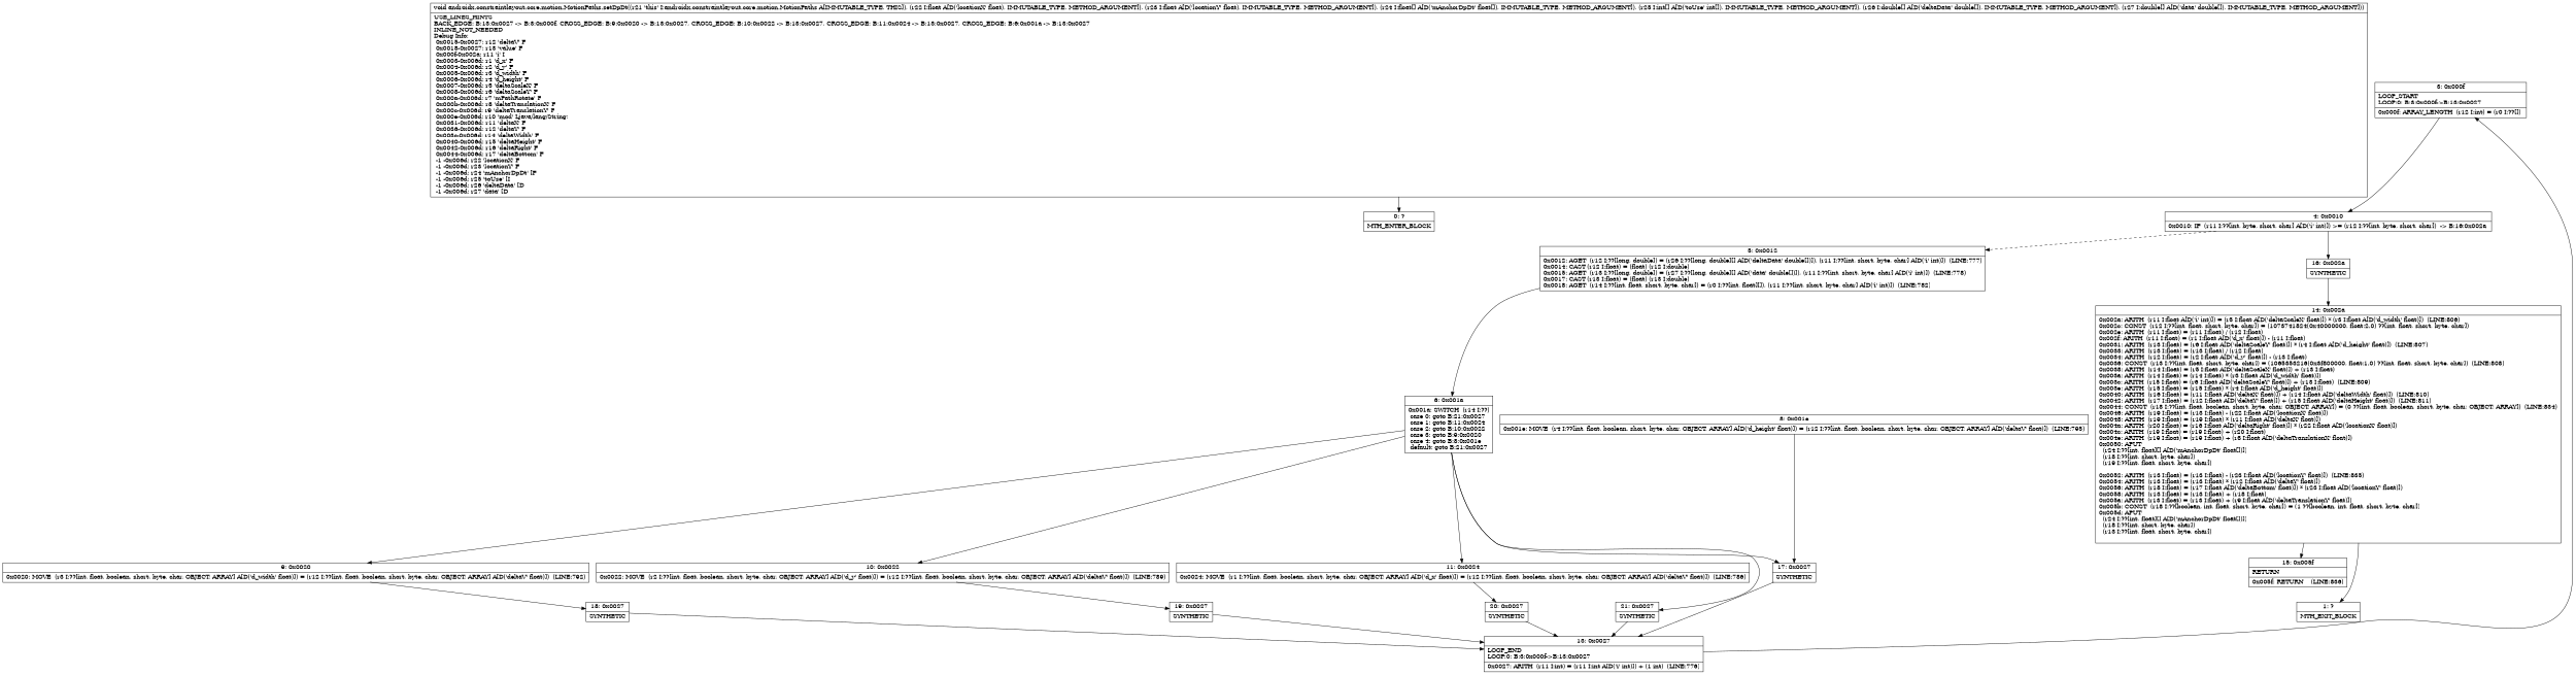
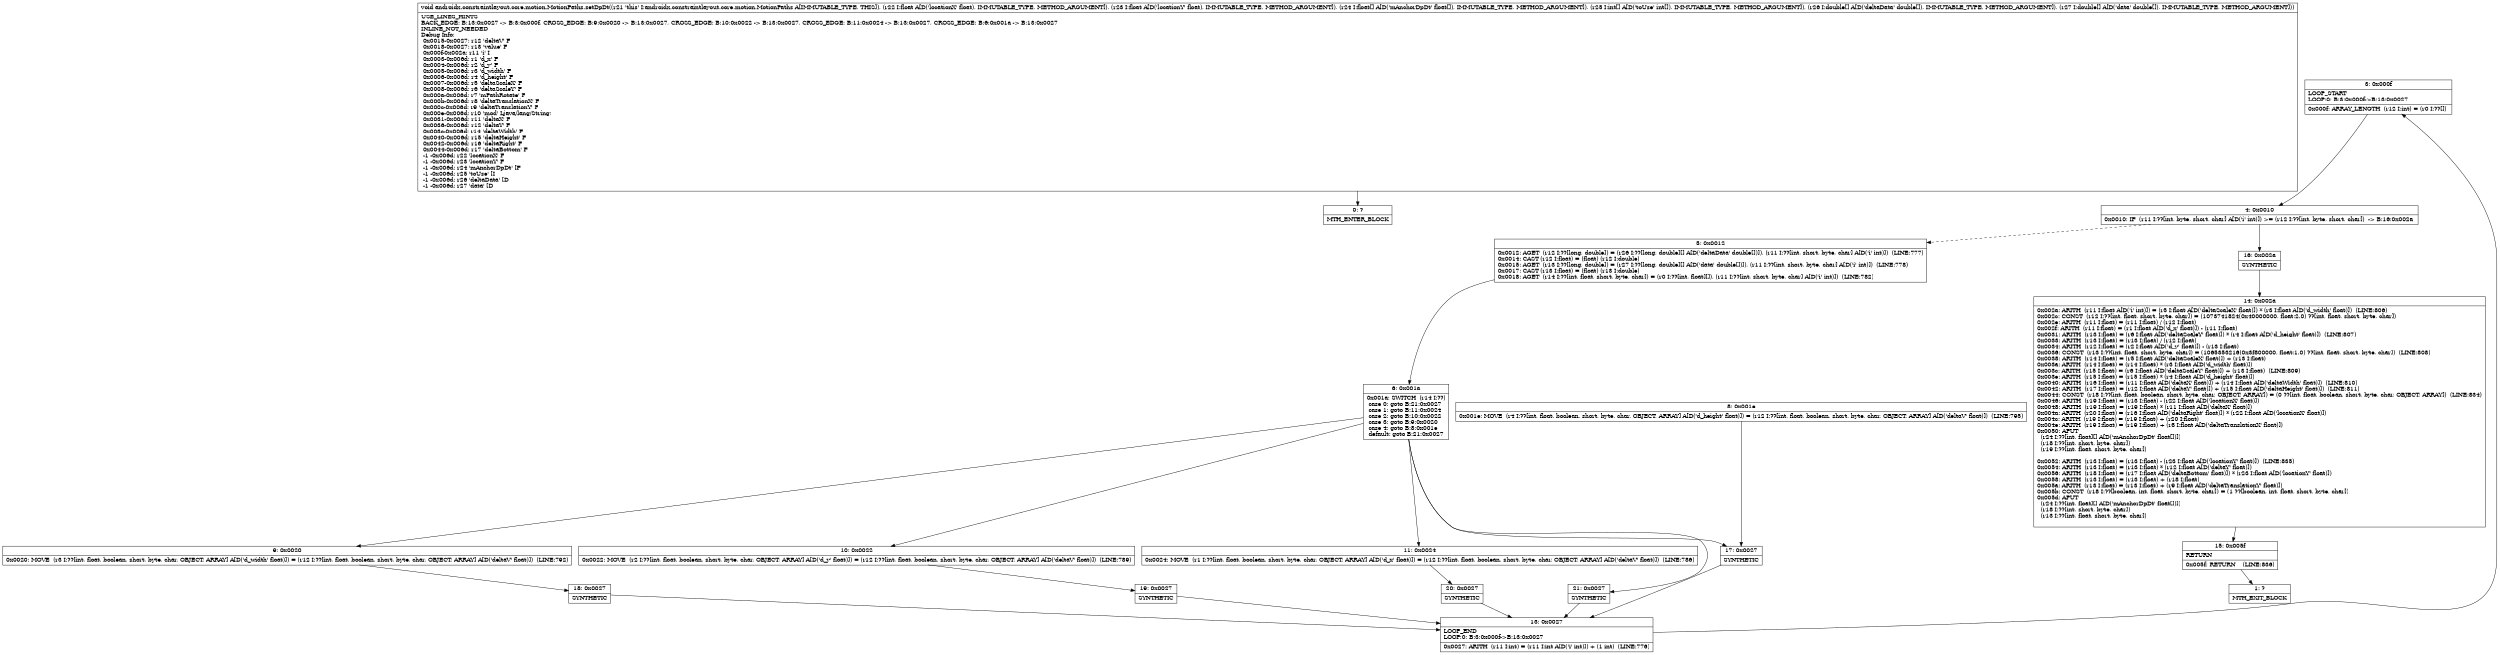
  digraph {
    node [shape=record]
    n1 [label="{0\:\ ?|MTH_ENTER_BLOCK\l}"]
    n2 [label="{3\:\ 0x000f|LOOP_START\lLOOP:0: B:3:0x000f\-\>B:13:0x0027\l|0x000f: ARRAY_LENGTH  (r12 I:int) = (r0 I:??[]) \l}"]
    n3 [label="{4\:\ 0x0010|0x0010: IF  (r11 I:??[int, byte, short, char] A[D('i' int)]) \>= (r12 I:??[int, byte, short, char])  \-\> B:16:0x002a \l}"]
    n4 [label="{5\:\ 0x0012|0x0012: AGET  (r12 I:??[long, double]) = (r26 I:??[long, double][] A[D('deltaData' double[])]), (r11 I:??[int, short, byte, char] A[D('i' int)])  (LINE:777)\l0x0014: CAST (r12 I:float) = (float) (r12 I:double) \l0x0015: AGET  (r13 I:??[long, double]) = (r27 I:??[long, double][] A[D('data' double[])]), (r11 I:??[int, short, byte, char] A[D('i' int)])  (LINE:778)\l0x0017: CAST (r13 I:float) = (float) (r13 I:double) \l0x0018: AGET  (r14 I:??[int, float, short, byte, char]) = (r0 I:??[int, float][]), (r11 I:??[int, short, byte, char] A[D('i' int)])  (LINE:782)\l}"]
    n5 [label="{16\:\ 0x002a|SYNTHETIC\l}"]
    n6 [label="{6\:\ 0x001a|0x001a: SWITCH  (r14 I:??)\l case 0: goto B:21:0x0027\l case 1: goto B:11:0x0024\l case 2: goto B:10:0x0022\l case 3: goto B:9:0x0020\l case 4: goto B:8:0x001e\l default: goto B:21:0x0027 \l}"]
    n7 [label="{14\:\ 0x002a|0x002a: ARITH  (r11 I:float A[D('i' int)]) = (r5 I:float A[D('deltaScaleX' float)]) * (r3 I:float A[D('d_width' float)])  (LINE:806)\l0x002c: CONST  (r12 I:??[int, float, short, byte, char]) = (1073741824(0x40000000, float:2.0) ??[int, float, short, byte, char]) \l0x002e: ARITH  (r11 I:float) = (r11 I:float) \/ (r12 I:float) \l0x002f: ARITH  (r11 I:float) = (r1 I:float A[D('d_x' float)]) \- (r11 I:float) \l0x0031: ARITH  (r13 I:float) = (r6 I:float A[D('deltaScaleY' float)]) * (r4 I:float A[D('d_height' float)])  (LINE:807)\l0x0033: ARITH  (r13 I:float) = (r13 I:float) \/ (r12 I:float) \l0x0034: ARITH  (r12 I:float) = (r2 I:float A[D('d_y' float)]) \- (r13 I:float) \l0x0036: CONST  (r13 I:??[int, float, short, byte, char]) = (1065353216(0x3f800000, float:1.0) ??[int, float, short, byte, char])  (LINE:808)\l0x0038: ARITH  (r14 I:float) = (r5 I:float A[D('deltaScaleX' float)]) + (r13 I:float) \l0x003a: ARITH  (r14 I:float) = (r14 I:float) * (r3 I:float A[D('d_width' float)]) \l0x003c: ARITH  (r15 I:float) = (r6 I:float A[D('deltaScaleY' float)]) + (r13 I:float)  (LINE:809)\l0x003e: ARITH  (r15 I:float) = (r15 I:float) * (r4 I:float A[D('d_height' float)]) \l0x0040: ARITH  (r16 I:float) = (r11 I:float A[D('deltaX' float)]) + (r14 I:float A[D('deltaWidth' float)])  (LINE:810)\l0x0042: ARITH  (r17 I:float) = (r12 I:float A[D('deltaY' float)]) + (r15 I:float A[D('deltaHeight' float)])  (LINE:811)\l0x0044: CONST  (r18 I:??[int, float, boolean, short, byte, char, OBJECT, ARRAY]) = (0 ??[int, float, boolean, short, byte, char, OBJECT, ARRAY])  (LINE:834)\l0x0046: ARITH  (r19 I:float) = (r13 I:float) \- (r22 I:float A[D('locationX' float)]) \l0x0048: ARITH  (r19 I:float) = (r19 I:float) * (r11 I:float A[D('deltaX' float)]) \l0x004a: ARITH  (r20 I:float) = (r16 I:float A[D('deltaRight' float)]) * (r22 I:float A[D('locationX' float)]) \l0x004c: ARITH  (r19 I:float) = (r19 I:float) + (r20 I:float) \l0x004e: ARITH  (r19 I:float) = (r19 I:float) + (r8 I:float A[D('deltaTranslationX' float)]) \l0x0050: APUT  \l  (r24 I:??[int, float][] A[D('mAnchorDpDt' float[])])\l  (r18 I:??[int, short, byte, char])\l  (r19 I:??[int, float, short, byte, char])\l \l0x0052: ARITH  (r13 I:float) = (r13 I:float) \- (r23 I:float A[D('locationY' float)])  (LINE:835)\l0x0054: ARITH  (r13 I:float) = (r13 I:float) * (r12 I:float A[D('deltaY' float)]) \l0x0056: ARITH  (r18 I:float) = (r17 I:float A[D('deltaBottom' float)]) * (r23 I:float A[D('locationY' float)]) \l0x0058: ARITH  (r13 I:float) = (r13 I:float) + (r18 I:float) \l0x005a: ARITH  (r13 I:float) = (r13 I:float) + (r9 I:float A[D('deltaTranslationY' float)]) \l0x005b: CONST  (r18 I:??[boolean, int, float, short, byte, char]) = (1 ??[boolean, int, float, short, byte, char]) \l0x005d: APUT  \l  (r24 I:??[int, float][] A[D('mAnchorDpDt' float[])])\l  (r18 I:??[int, short, byte, char])\l  (r13 I:??[int, float, short, byte, char])\l \l}"]
    n8 [label="{9\:\ 0x0020|0x0020: MOVE  (r3 I:??[int, float, boolean, short, byte, char, OBJECT, ARRAY] A[D('d_width' float)]) = (r12 I:??[int, float, boolean, short, byte, char, OBJECT, ARRAY] A[D('deltaV' float)])  (LINE:792)\l}"]
    n9 [label="{10\:\ 0x0022|0x0022: MOVE  (r2 I:??[int, float, boolean, short, byte, char, OBJECT, ARRAY] A[D('d_y' float)]) = (r12 I:??[int, float, boolean, short, byte, char, OBJECT, ARRAY] A[D('deltaV' float)])  (LINE:789)\l}"]
    n10 [label="{11\:\ 0x0024|0x0024: MOVE  (r1 I:??[int, float, boolean, short, byte, char, OBJECT, ARRAY] A[D('d_x' float)]) = (r12 I:??[int, float, boolean, short, byte, char, OBJECT, ARRAY] A[D('deltaV' float)])  (LINE:786)\l}"]
    n11 [label="{21\:\ 0x0027|SYNTHETIC\l}"]
    n12 [label="{17\:\ 0x0027|SYNTHETIC\l}"]
    n13 [label="{8\:\ 0x001e|0x001e: MOVE  (r4 I:??[int, float, boolean, short, byte, char, OBJECT, ARRAY] A[D('d_height' float)]) = (r12 I:??[int, float, boolean, short, byte, char, OBJECT, ARRAY] A[D('deltaV' float)])  (LINE:795)\l}"]
    n14 [label="{18\:\ 0x0027|SYNTHETIC\l}"]
    n15 [label="{19\:\ 0x0027|SYNTHETIC\l}"]
    n16 [label="{20\:\ 0x0027|SYNTHETIC\l}"]
    n17 [label="{13\:\ 0x0027|LOOP_END\lLOOP:0: B:3:0x000f\-\>B:13:0x0027\l|0x0027: ARITH  (r11 I:int) = (r11 I:int A[D('i' int)]) + (1 int)  (LINE:776)\l}"]
    n18 [label="{15\:\ 0x005f|RETURN\l|0x005f: RETURN    (LINE:836)\l}"]
    n19 [label="{1\:\ ?|MTH_EXIT_BLOCK\l}"]
    n20 [label="{void androidx.constraintlayout.core.motion.MotionPaths.setDpDt((r21 'this' I:androidx.constraintlayout.core.motion.MotionPaths A[IMMUTABLE_TYPE, THIS]), (r22 I:float A[D('locationX' float), IMMUTABLE_TYPE, METHOD_ARGUMENT]), (r23 I:float A[D('locationY' float), IMMUTABLE_TYPE, METHOD_ARGUMENT]), (r24 I:float[] A[D('mAnchorDpDt' float[]), IMMUTABLE_TYPE, METHOD_ARGUMENT]), (r25 I:int[] A[D('toUse' int[]), IMMUTABLE_TYPE, METHOD_ARGUMENT]), (r26 I:double[] A[D('deltaData' double[]), IMMUTABLE_TYPE, METHOD_ARGUMENT]), (r27 I:double[] A[D('data' double[]), IMMUTABLE_TYPE, METHOD_ARGUMENT]))  | USE_LINES_HINTS\lBACK_EDGE: B:13:0x0027 \-\> B:3:0x000f, CROSS_EDGE: B:9:0x0020 \-\> B:13:0x0027, CROSS_EDGE: B:10:0x0022 \-\> B:13:0x0027, CROSS_EDGE: B:11:0x0024 \-\> B:13:0x0027, CROSS_EDGE: B:6:0x001a \-\> B:13:0x0027\lINLINE_NOT_NEEDED\lDebug Info:\l  0x0015\-0x0027: r12 'deltaV' F\l  0x0018\-0x0027: r13 'value' F\l  0x000f\-0x002a: r11 'i' I\l  0x0003\-0x006d: r1 'd_x' F\l  0x0004\-0x006d: r2 'd_y' F\l  0x0005\-0x006d: r3 'd_width' F\l  0x0006\-0x006d: r4 'd_height' F\l  0x0007\-0x006d: r5 'deltaScaleX' F\l  0x0008\-0x006d: r6 'deltaScaleY' F\l  0x000a\-0x006d: r7 'mPathRotate' F\l  0x000b\-0x006d: r8 'deltaTranslationX' F\l  0x000c\-0x006d: r9 'deltaTranslationY' F\l  0x000e\-0x006d: r10 'mod' Ljava\/lang\/String;\l  0x0031\-0x006d: r11 'deltaX' F\l  0x0036\-0x006d: r12 'deltaY' F\l  0x003c\-0x006d: r14 'deltaWidth' F\l  0x0040\-0x006d: r15 'deltaHeight' F\l  0x0042\-0x006d: r16 'deltaRight' F\l  0x0044\-0x006d: r17 'deltaBottom' F\l  \-1 \-0x006d: r22 'locationX' F\l  \-1 \-0x006d: r23 'locationY' F\l  \-1 \-0x006d: r24 'mAnchorDpDt' [F\l  \-1 \-0x006d: r25 'toUse' [I\l  \-1 \-0x006d: r26 'deltaData' [D\l  \-1 \-0x006d: r27 'data' [D\l}"]
    n2 -> n3
    n3 -> n4 [style=dashed]
    n3 -> n5
    n4 -> n6
    n5 -> n7
    n6 -> n8
    n6 -> n9
    n6 -> n10
    n6 -> n11
    n6 -> n12
    n7 -> n18
    n8 -> n14
    n9 -> n15
    n10 -> n16
    n11 -> n17
    n12 -> n17
    n13 -> n12
    n14 -> n17
    n15 -> n17
    n16 -> n17
    n17 -> n2
-   n7 -> n19
+   n18 -> n19
    n20 -> n1
  }
